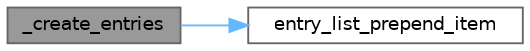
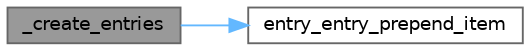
  digraph {
    rankdir=LR
    node [fontname=Helvetica fontsize=10 shape=box style=filled]
    n1 [color=gray40 fillcolor=grey60 fontcolor=black height=0.2 label=_create_entries width=0.4]
-   n2 [color=grey40 fillcolor=white height=0.2 label=entry_list_prepend_item width=0.4]
+   n2 [color=grey40 fillcolor=white height=0.2 label=entry_entry_prepend_item width=0.4]
    n1 -> n2 [color=steelblue1 fontname=Helvetica fontsize=10 labelfontname=Helvetica labelfontsize=10 style=solid]
  }
